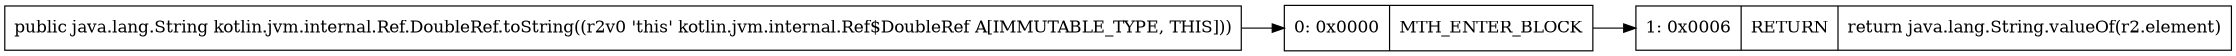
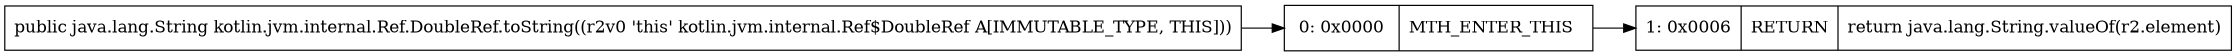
  digraph {
    rankdir=LR
    node [shape=record]
-   n1 [label="{0\:\ 0x0000|MTH_ENTER_BLOCK\l}"]
+   n1 [label="{0\:\ 0x0000|MTH_ENTER_THIS\l}"]
    n2 [label="{1\:\ 0x0006|RETURN\l|return java.lang.String.valueOf(r2.element)\l}"]
    n3 [label="{public java.lang.String kotlin.jvm.internal.Ref.DoubleRef.toString((r2v0 'this' kotlin.jvm.internal.Ref$DoubleRef A[IMMUTABLE_TYPE, THIS])) }"]
    n1 -> n2
    n3 -> n1
  }
